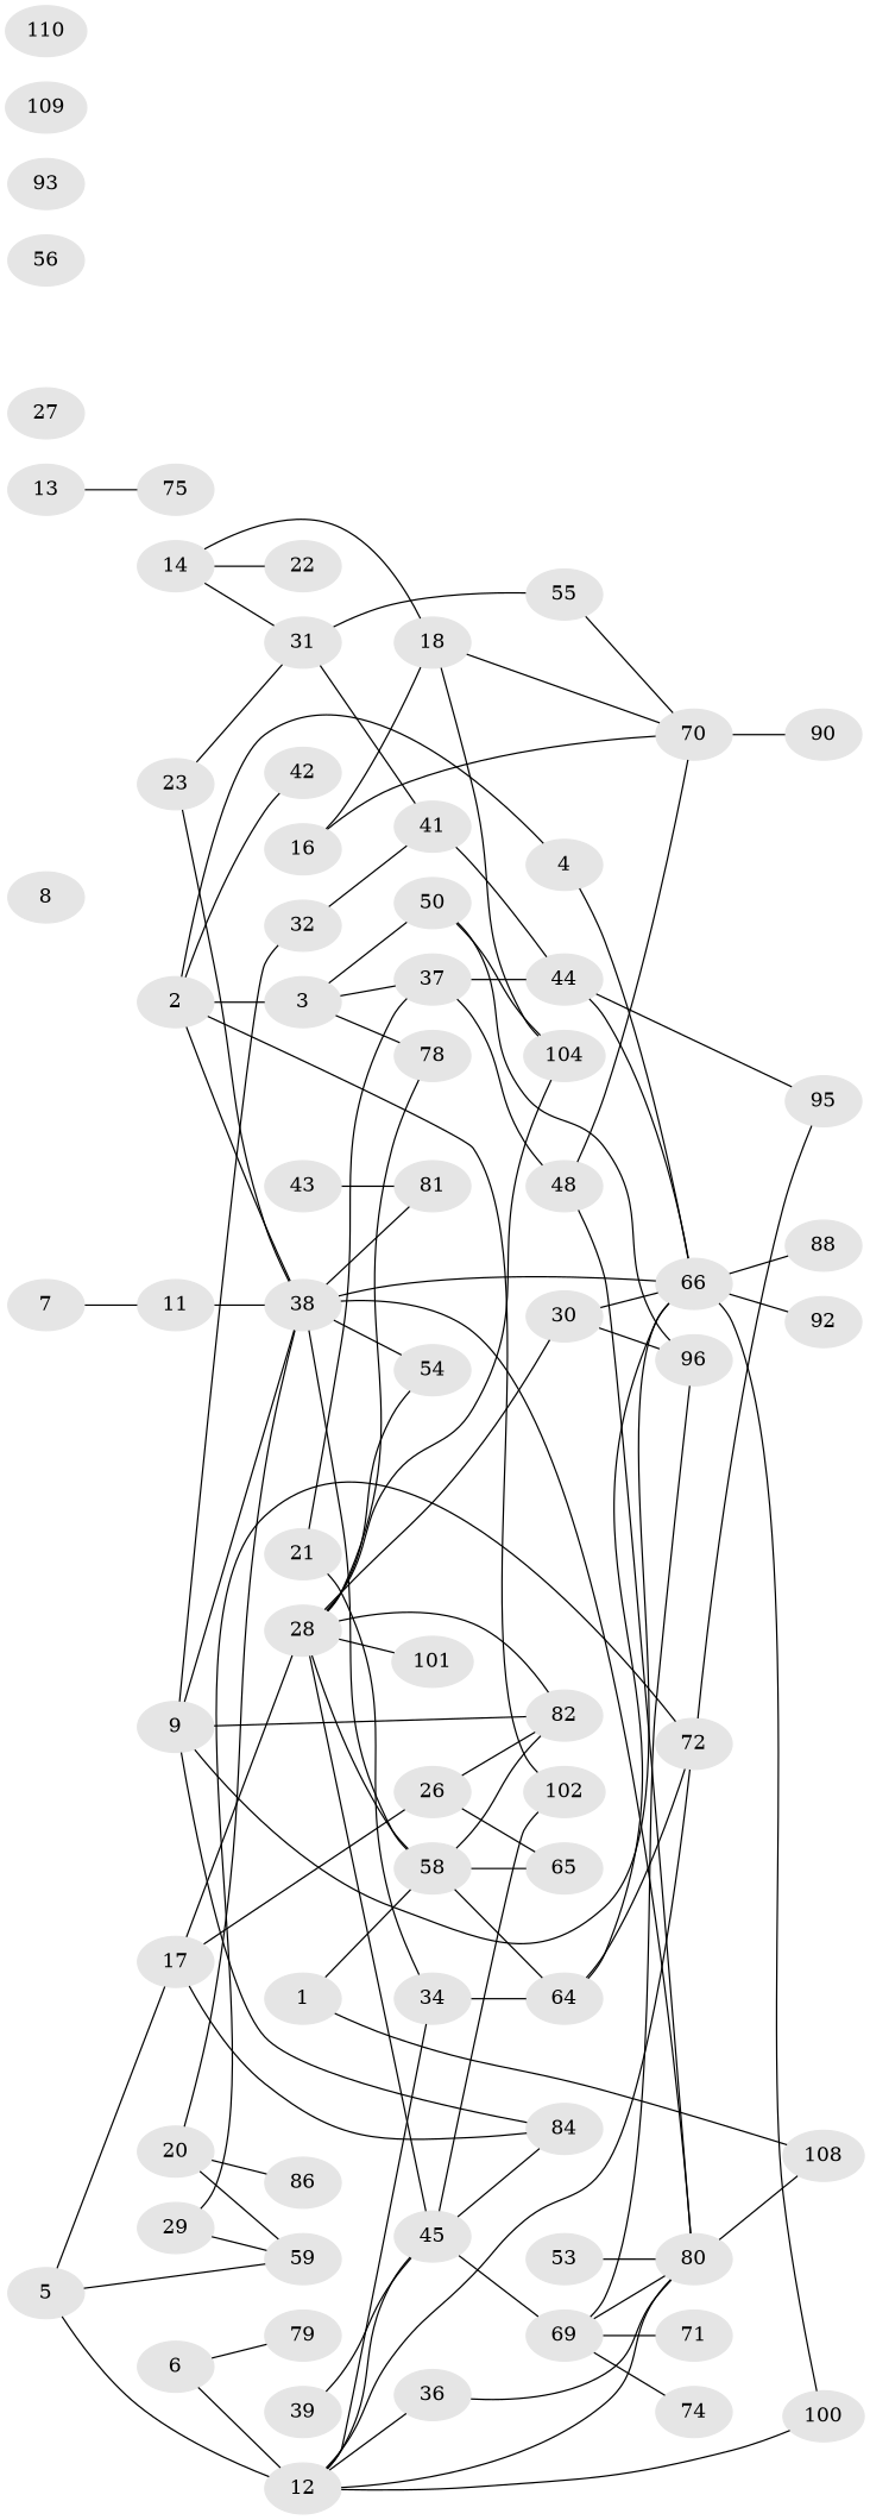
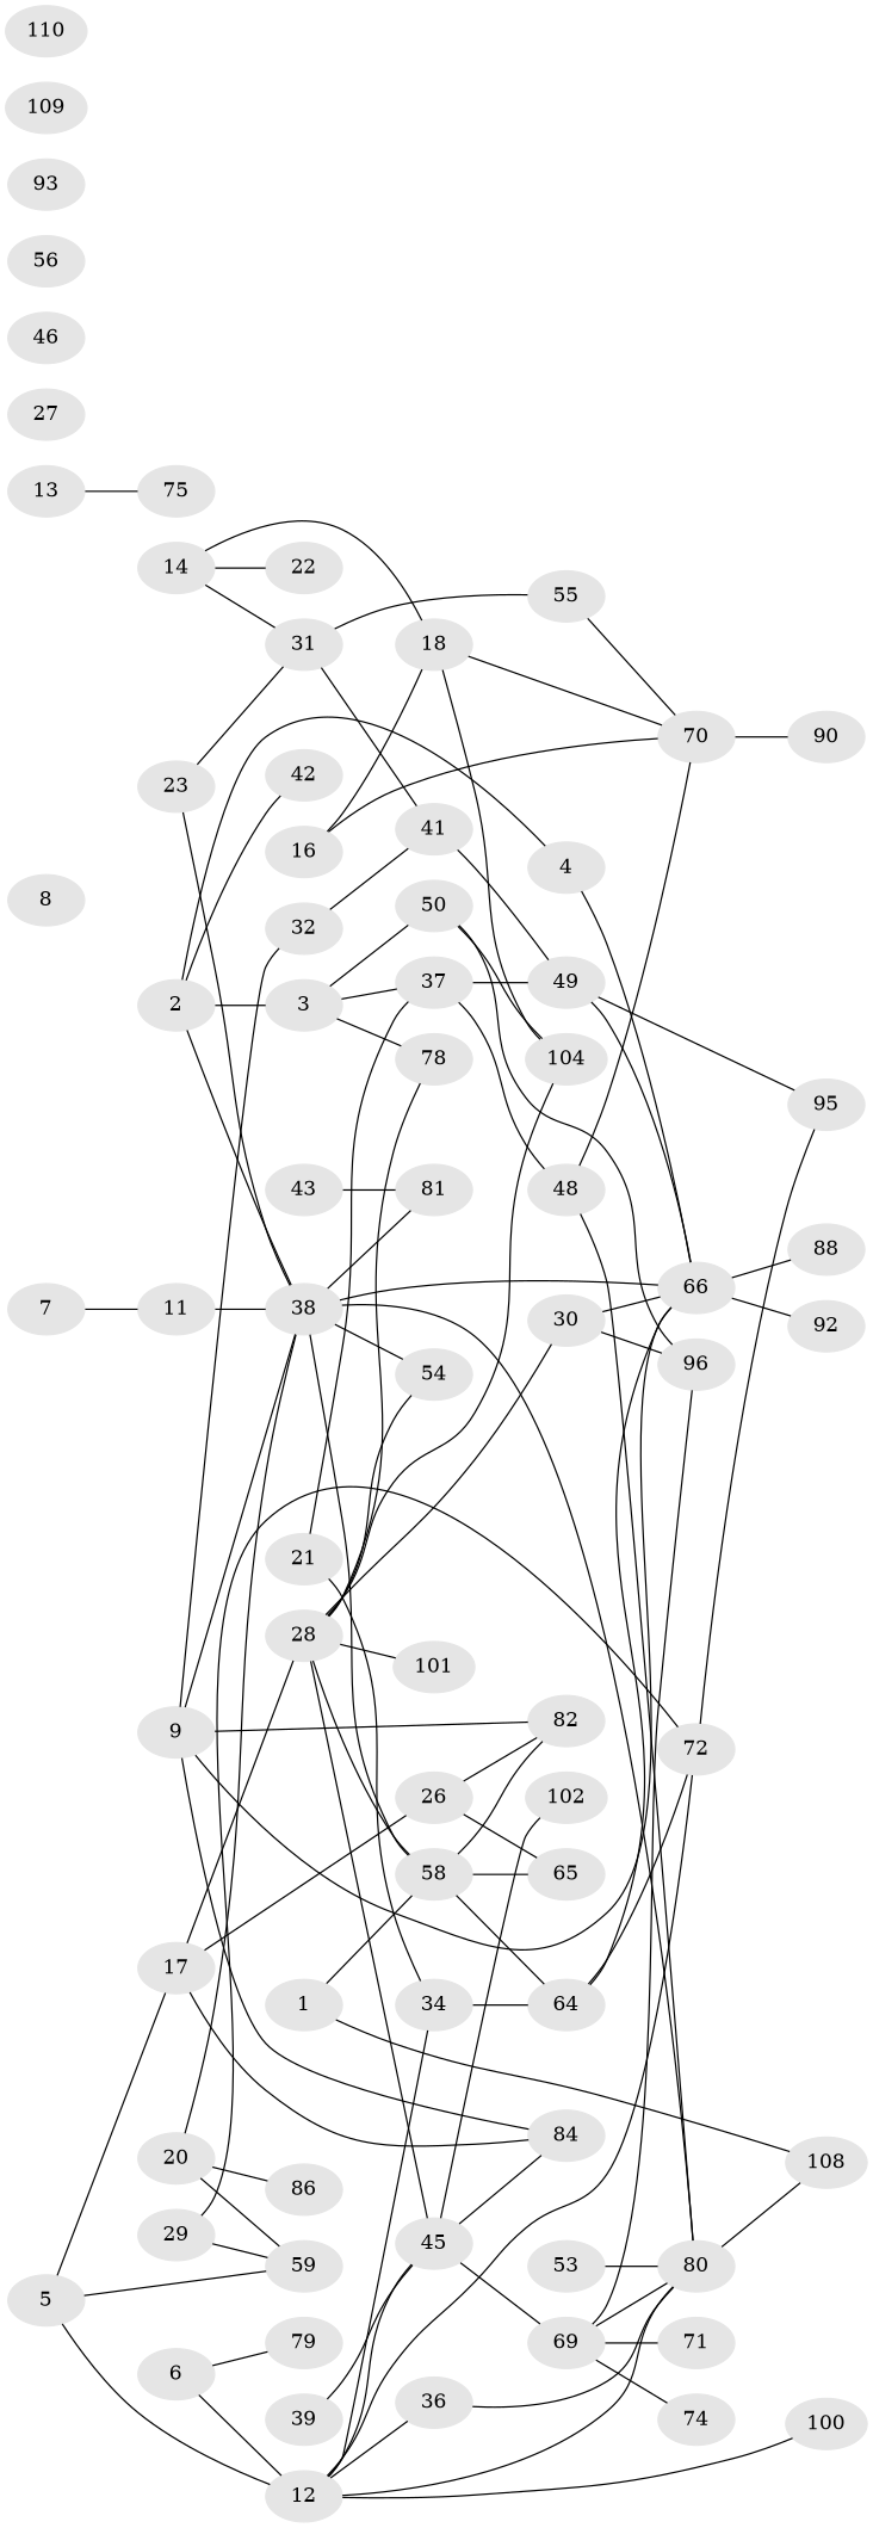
  graph {
    rankdir=LR
    node [color=gray90 style=filled]
    58 [super="+85"]
    1
    108
    82 [super="+99"]
    65
    64 [super="+98"]
    2 [super="+33"]
    3 [super="+60"]
    4 [super="+15"]
    38 [super="+97"]
    42
    102
    37 [super="+44"]
    50 [super="+51"]
    78
    66 [super="+83"]
    80 [super="+89"]
    54
    81
    48 [super="+63"]
-   49 [super="+111" label=44]
+   49 [super="+111"]
    104
    96
    100
    88
    92
    5 [super="+10"]
    12 [super="+68"]
    17 [super="+77"]
    59 [super="+112"]
    34
    36 [super="+106"]
    45 [super="+61"]
    72
    84
    26
    28 [super="+76"]
    6 [super="+35"]
    79 [super="+114"]
    7 [super="+47"]
    11 [super="+87"]
    8 [super="+73"]
    9 [super="+19"]
    32
    41 [super="+67"]
    69 [super="+91"]
    75 [super="+94"]
    13
    14 [super="+52"]
    18 [super="+115"]
    22
    31 [super="+57"]
    70 [super="+103"]
    55 [super="+113"]
    16 [super="+105"]
    90
    30
    101
    20 [super="+25"]
    86
    21 [super="+62"]
    23
    27
    29
    95
    39
    43 [super="+107"]
    71
    74
+   46
    53
    56
    93
    109
    110
    58 -- 82
    58 -- 65
    58 -- 64
    1 -- 58
    1 -- 108
    64 -- 66
    64 -- 72
    2 -- 3
    2 -- 4
    2 -- 38
    2 -- 42
-   2 -- 102
    3 -- 37
    3 -- 50
    3 -- 78
    4 -- 66
    38 -- 58
    38 -- 66
    38 -- 80
    38 -- 54
    38 -- 81
    37 -- 48
    37 -- 49 [weight=2]
    50 -- 104
    50 -- 96
-   66 -- 100
    66 -- 88
    66 -- 92
    80 -- 108
    48 -- 80
    48 -- 70
    49 -- 66
    49 -- 95
    5 -- 12
    5 -- 17
    5 -- 59
    12 -- 80
    12 -- 100
    12 -- 34
    12 -- 36
    12 -- 45
    12 -- 72
    17 -- 84
    17 -- 26
    17 -- 28
    34 -- 64
    36 -- 80
    45 -- 102
    45 -- 84
    45 -- 69
    72 -- 95
    26 -- 82
    26 -- 65
    28 -- 58
-   28 -- 82
    28 -- 78
    28 -- 54
    28 -- 104
    28 -- 45
    28 -- 30
    28 -- 101
    6 -- 12
    6 -- 79
    7 -- 11
    11 -- 38
    9 -- 82
    9 -- 38
    9 -- 66
    9 -- 84
    9 -- 32
    32 -- 41
    41 -- 49
    69 -- 80
    69 -- 96
    69 -- 71
    69 -- 74
    13 -- 75
    14 -- 18
    14 -- 22
    14 -- 31
    18 -- 104
    18 -- 70
    31 -- 41
    31 -- 55
    70 -- 90
    55 -- 70
    16 -- 18
    16 -- 70
    30 -- 66
    30 -- 96
    20 -- 38
    20 -- 59
    20 -- 86
    21 -- 37
    21 -- 34
    23 -- 38
    23 -- 31
    29 -- 59
    29 -- 72
    39 -- 45
    43 -- 81
    53 -- 80
  }
